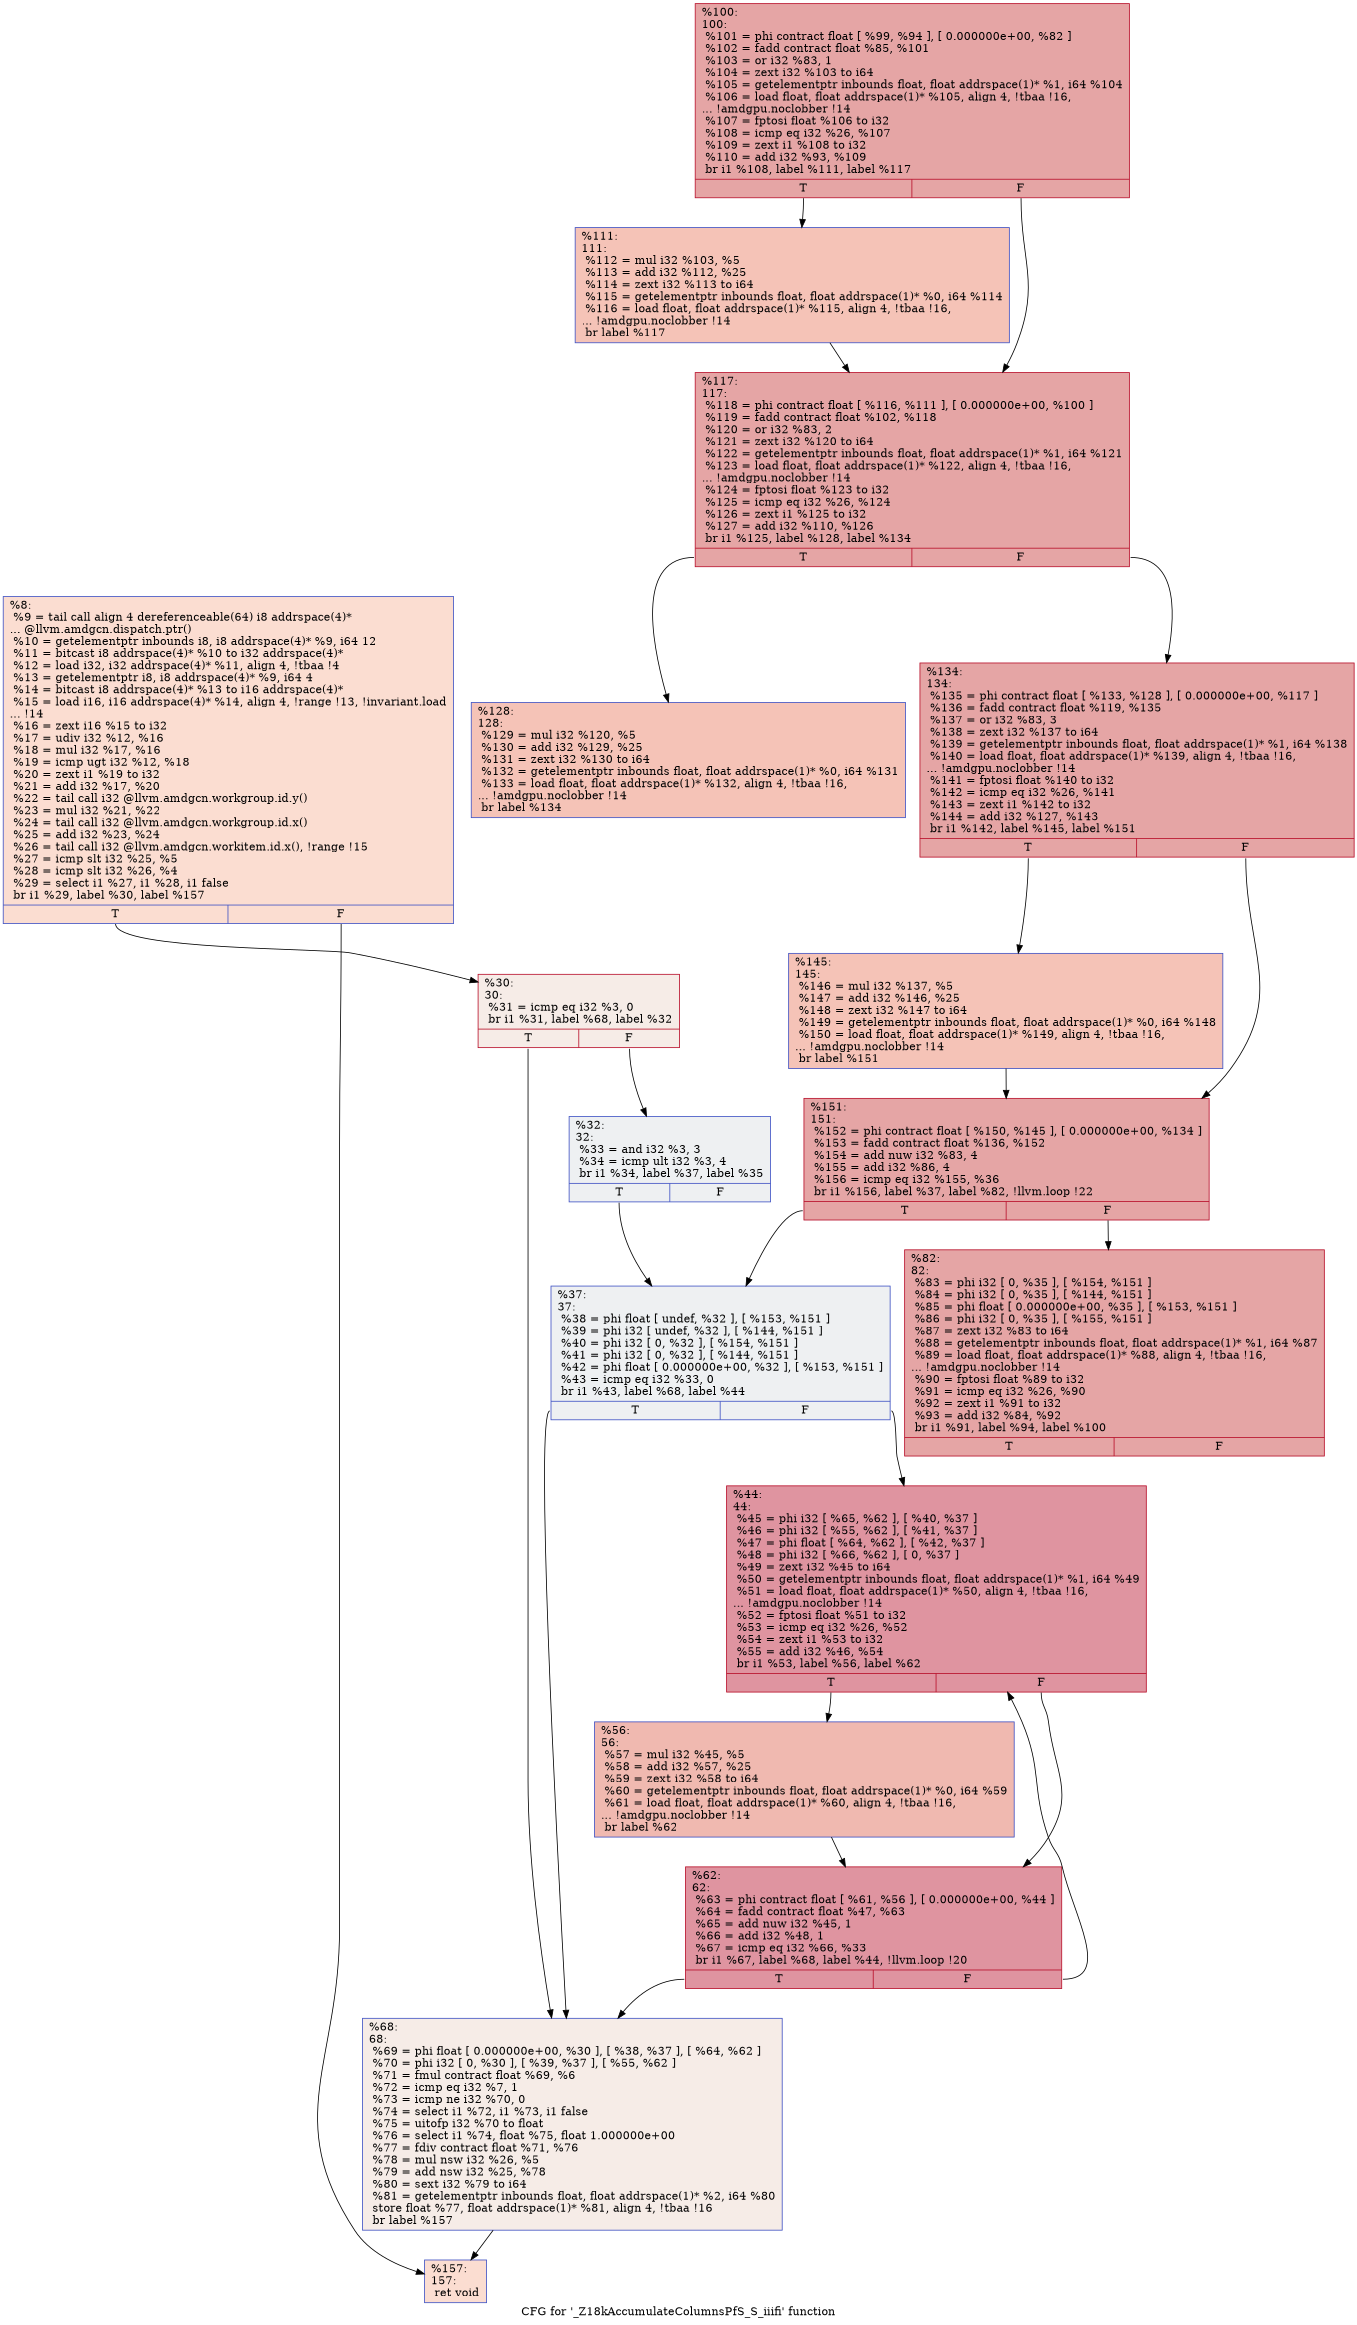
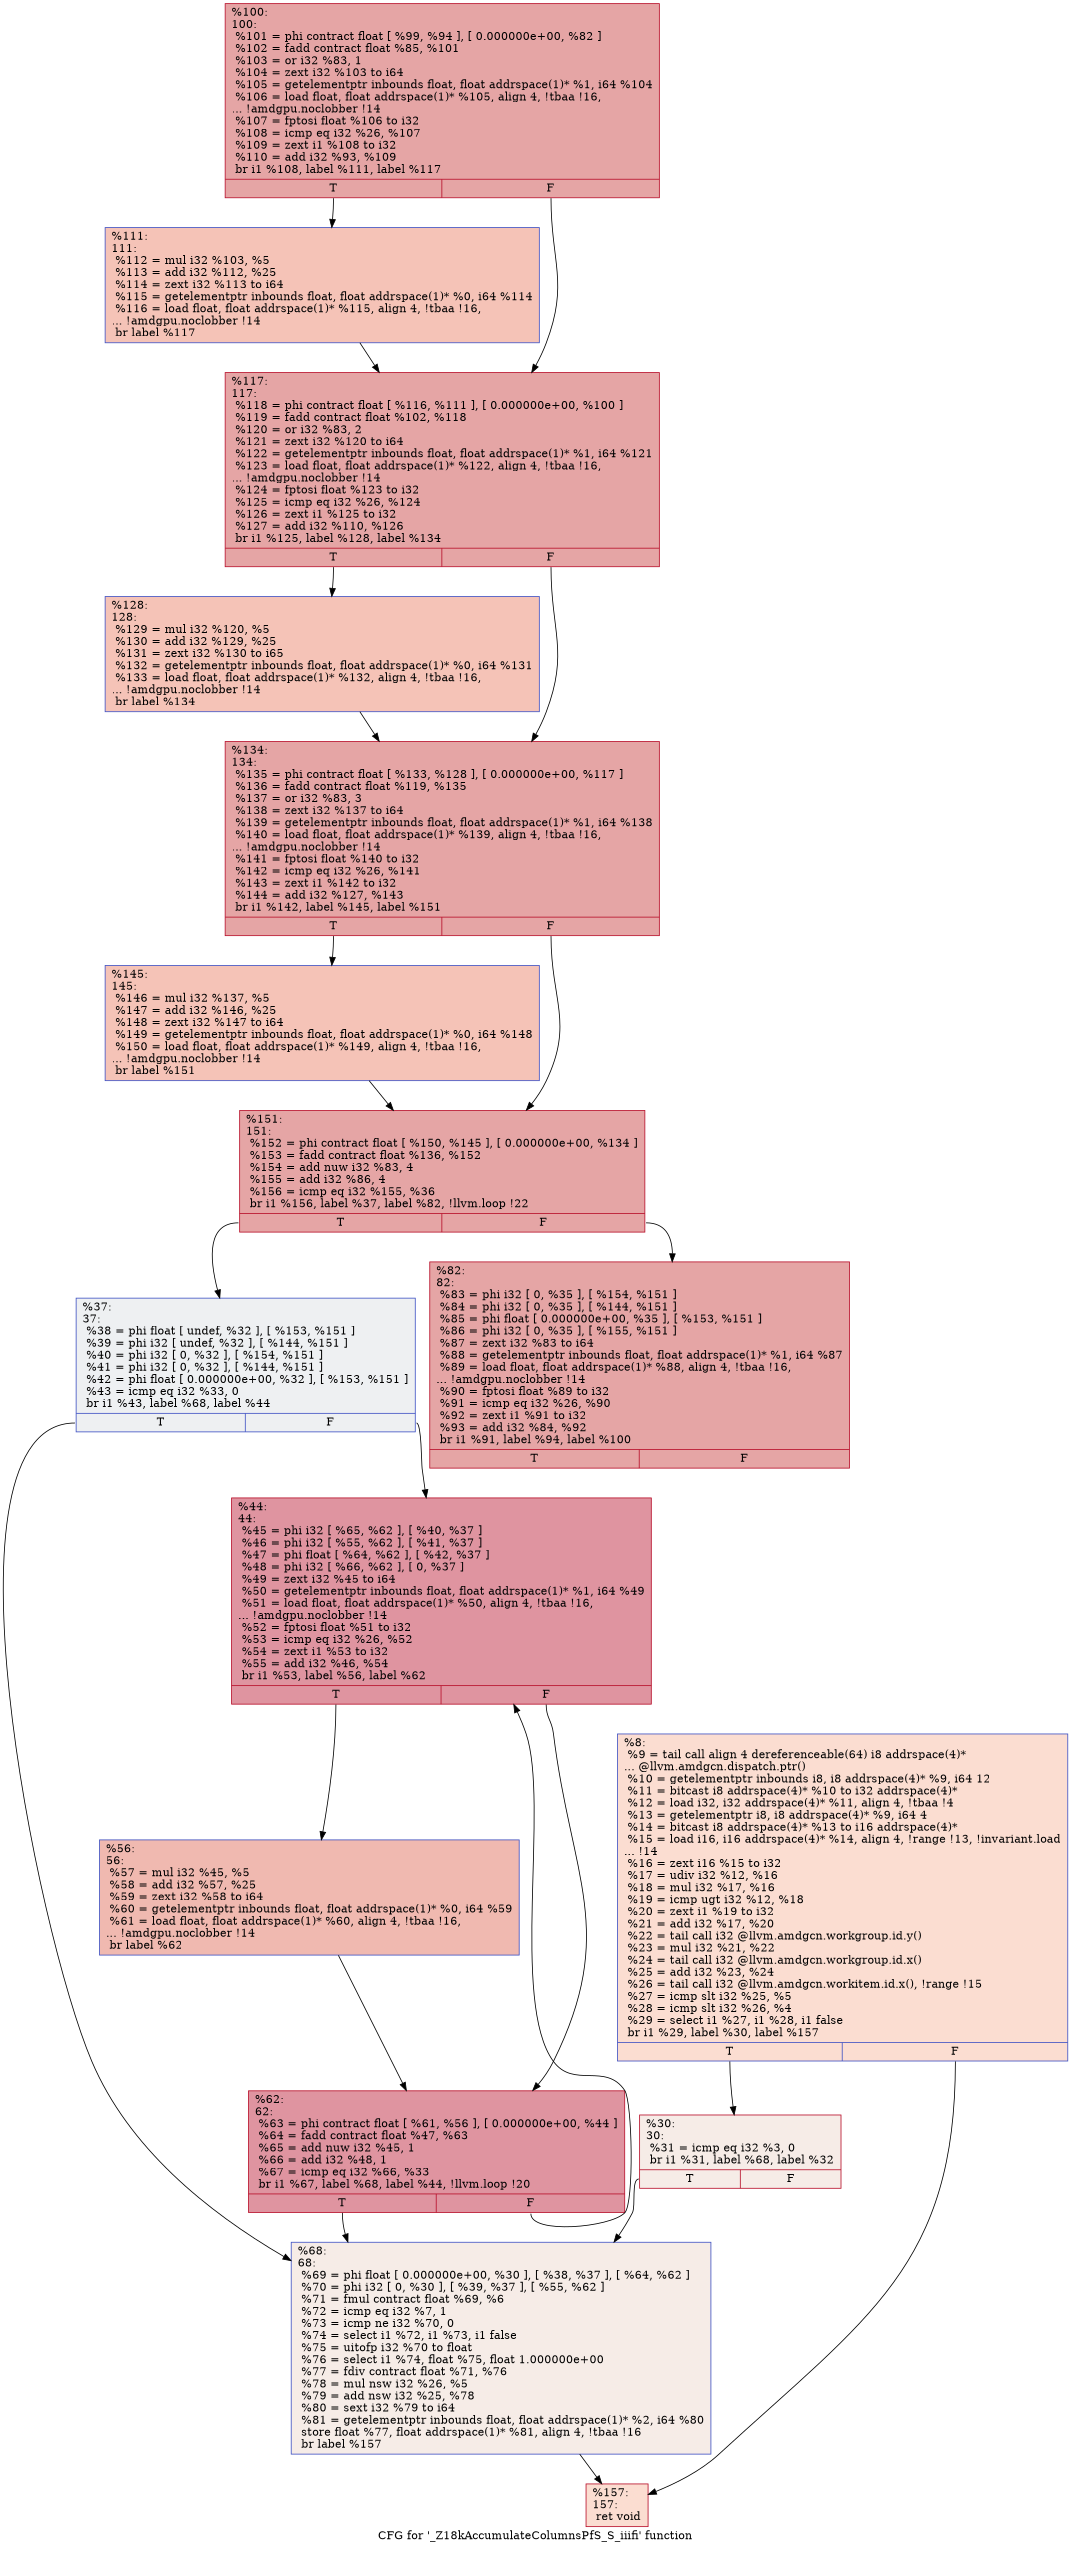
  digraph {
    label="CFG for '_Z18kAccumulateColumnsPfS_S_iiifi' function"
    node [color="#3d50c3ff" fillcolor="#c5333470" shape=record style=filled]
    edge [tailport=s0]
    n1 [fillcolor="#f7b39670" label="{%8:\l  %9 = tail call align 4 dereferenceable(64) i8 addrspace(4)*\l... @llvm.amdgcn.dispatch.ptr()\l  %10 = getelementptr inbounds i8, i8 addrspace(4)* %9, i64 12\l  %11 = bitcast i8 addrspace(4)* %10 to i32 addrspace(4)*\l  %12 = load i32, i32 addrspace(4)* %11, align 4, !tbaa !4\l  %13 = getelementptr i8, i8 addrspace(4)* %9, i64 4\l  %14 = bitcast i8 addrspace(4)* %13 to i16 addrspace(4)*\l  %15 = load i16, i16 addrspace(4)* %14, align 4, !range !13, !invariant.load\l... !14\l  %16 = zext i16 %15 to i32\l  %17 = udiv i32 %12, %16\l  %18 = mul i32 %17, %16\l  %19 = icmp ugt i32 %12, %18\l  %20 = zext i1 %19 to i32\l  %21 = add i32 %17, %20\l  %22 = tail call i32 @llvm.amdgcn.workgroup.id.y()\l  %23 = mul i32 %21, %22\l  %24 = tail call i32 @llvm.amdgcn.workgroup.id.x()\l  %25 = add i32 %23, %24\l  %26 = tail call i32 @llvm.amdgcn.workitem.id.x(), !range !15\l  %27 = icmp slt i32 %25, %5\l  %28 = icmp slt i32 %26, %4\l  %29 = select i1 %27, i1 %28, i1 false\l  br i1 %29, label %30, label %157\l|{<s0>T|<s1>F}}"]
    n2 [color="#b70d28ff" fillcolor="#ead5c970" label="{%30:\l30:                                               \l  %31 = icmp eq i32 %3, 0\l  br i1 %31, label %68, label %32\l|{<s0>T|<s1>F}}"]
-   n3 [fillcolor="#f7b39670" label="{%157:\l157:                                              \l  ret void\l}"]
+   n3 [color="#b70d28ff" fillcolor="#f7b39670" label="{%157:\l157:                                              \l  ret void\l}"]
    n4 [fillcolor="#ead5c970" label="{%68:\l68:                                               \l  %69 = phi float [ 0.000000e+00, %30 ], [ %38, %37 ], [ %64, %62 ]\l  %70 = phi i32 [ 0, %30 ], [ %39, %37 ], [ %55, %62 ]\l  %71 = fmul contract float %69, %6\l  %72 = icmp eq i32 %7, 1\l  %73 = icmp ne i32 %70, 0\l  %74 = select i1 %72, i1 %73, i1 false\l  %75 = uitofp i32 %70 to float\l  %76 = select i1 %74, float %75, float 1.000000e+00\l  %77 = fdiv contract float %71, %76\l  %78 = mul nsw i32 %26, %5\l  %79 = add nsw i32 %25, %78\l  %80 = sext i32 %79 to i64\l  %81 = getelementptr inbounds float, float addrspace(1)* %2, i64 %80\l  store float %77, float addrspace(1)* %81, align 4, !tbaa !16\l  br label %157\l}"]
-   n5 [fillcolor="#d9dce170" label="{%32:\l32:                                               \l  %33 = and i32 %3, 3\l  %34 = icmp ult i32 %3, 4\l  br i1 %34, label %37, label %35\l|{<s0>T|<s1>F}}"]
    n6 [fillcolor="#d9dce170" label="{%37:\l37:                                               \l  %38 = phi float [ undef, %32 ], [ %153, %151 ]\l  %39 = phi i32 [ undef, %32 ], [ %144, %151 ]\l  %40 = phi i32 [ 0, %32 ], [ %154, %151 ]\l  %41 = phi i32 [ 0, %32 ], [ %144, %151 ]\l  %42 = phi float [ 0.000000e+00, %32 ], [ %153, %151 ]\l  %43 = icmp eq i32 %33, 0\l  br i1 %43, label %68, label %44\l|{<s0>T|<s1>F}}"]
    n7 [color="#b70d28ff" fillcolor="#b70d2870" label="{%44:\l44:                                               \l  %45 = phi i32 [ %65, %62 ], [ %40, %37 ]\l  %46 = phi i32 [ %55, %62 ], [ %41, %37 ]\l  %47 = phi float [ %64, %62 ], [ %42, %37 ]\l  %48 = phi i32 [ %66, %62 ], [ 0, %37 ]\l  %49 = zext i32 %45 to i64\l  %50 = getelementptr inbounds float, float addrspace(1)* %1, i64 %49\l  %51 = load float, float addrspace(1)* %50, align 4, !tbaa !16,\l... !amdgpu.noclobber !14\l  %52 = fptosi float %51 to i32\l  %53 = icmp eq i32 %26, %52\l  %54 = zext i1 %53 to i32\l  %55 = add i32 %46, %54\l  br i1 %53, label %56, label %62\l|{<s0>T|<s1>F}}"]
    n8 [fillcolor="#de614d70" label="{%56:\l56:                                               \l  %57 = mul i32 %45, %5\l  %58 = add i32 %57, %25\l  %59 = zext i32 %58 to i64\l  %60 = getelementptr inbounds float, float addrspace(1)* %0, i64 %59\l  %61 = load float, float addrspace(1)* %60, align 4, !tbaa !16,\l... !amdgpu.noclobber !14\l  br label %62\l}"]
    n9 [color="#b70d28ff" fillcolor="#b70d2870" label="{%62:\l62:                                               \l  %63 = phi contract float [ %61, %56 ], [ 0.000000e+00, %44 ]\l  %64 = fadd contract float %47, %63\l  %65 = add nuw i32 %45, 1\l  %66 = add i32 %48, 1\l  %67 = icmp eq i32 %66, %33\l  br i1 %67, label %68, label %44, !llvm.loop !20\l|{<s0>T|<s1>F}}"]
    n10 [color="#b70d28ff" label="{%82:\l82:                                               \l  %83 = phi i32 [ 0, %35 ], [ %154, %151 ]\l  %84 = phi i32 [ 0, %35 ], [ %144, %151 ]\l  %85 = phi float [ 0.000000e+00, %35 ], [ %153, %151 ]\l  %86 = phi i32 [ 0, %35 ], [ %155, %151 ]\l  %87 = zext i32 %83 to i64\l  %88 = getelementptr inbounds float, float addrspace(1)* %1, i64 %87\l  %89 = load float, float addrspace(1)* %88, align 4, !tbaa !16,\l... !amdgpu.noclobber !14\l  %90 = fptosi float %89 to i32\l  %91 = icmp eq i32 %26, %90\l  %92 = zext i1 %91 to i32\l  %93 = add i32 %84, %92\l  br i1 %91, label %94, label %100\l|{<s0>T|<s1>F}}"]
    n11 [color="#b70d28ff" label="{%100:\l100:                                              \l  %101 = phi contract float [ %99, %94 ], [ 0.000000e+00, %82 ]\l  %102 = fadd contract float %85, %101\l  %103 = or i32 %83, 1\l  %104 = zext i32 %103 to i64\l  %105 = getelementptr inbounds float, float addrspace(1)* %1, i64 %104\l  %106 = load float, float addrspace(1)* %105, align 4, !tbaa !16,\l... !amdgpu.noclobber !14\l  %107 = fptosi float %106 to i32\l  %108 = icmp eq i32 %26, %107\l  %109 = zext i1 %108 to i32\l  %110 = add i32 %93, %109\l  br i1 %108, label %111, label %117\l|{<s0>T|<s1>F}}"]
    n12 [fillcolor="#e8765c70" label="{%111:\l111:                                              \l  %112 = mul i32 %103, %5\l  %113 = add i32 %112, %25\l  %114 = zext i32 %113 to i64\l  %115 = getelementptr inbounds float, float addrspace(1)* %0, i64 %114\l  %116 = load float, float addrspace(1)* %115, align 4, !tbaa !16,\l... !amdgpu.noclobber !14\l  br label %117\l}"]
    n13 [color="#b70d28ff" label="{%117:\l117:                                              \l  %118 = phi contract float [ %116, %111 ], [ 0.000000e+00, %100 ]\l  %119 = fadd contract float %102, %118\l  %120 = or i32 %83, 2\l  %121 = zext i32 %120 to i64\l  %122 = getelementptr inbounds float, float addrspace(1)* %1, i64 %121\l  %123 = load float, float addrspace(1)* %122, align 4, !tbaa !16,\l... !amdgpu.noclobber !14\l  %124 = fptosi float %123 to i32\l  %125 = icmp eq i32 %26, %124\l  %126 = zext i1 %125 to i32\l  %127 = add i32 %110, %126\l  br i1 %125, label %128, label %134\l|{<s0>T|<s1>F}}"]
-   n14 [fillcolor="#e8765c70" label="{%128:\l128:                                              \l  %129 = mul i32 %120, %5\l  %130 = add i32 %129, %25\l  %131 = zext i32 %130 to i64\l  %132 = getelementptr inbounds float, float addrspace(1)* %0, i64 %131\l  %133 = load float, float addrspace(1)* %132, align 4, !tbaa !16,\l... !amdgpu.noclobber !14\l  br label %134\l}"]
+   n14 [fillcolor="#e8765c70" label="{%128:\l128:                                              \l  %129 = mul i32 %120, %5\l  %130 = add i32 %129, %25\l  %131 = zext i32 %130 to i65\l  %132 = getelementptr inbounds float, float addrspace(1)* %0, i64 %131\l  %133 = load float, float addrspace(1)* %132, align 4, !tbaa !16,\l... !amdgpu.noclobber !14\l  br label %134\l}"]
    n15 [color="#b70d28ff" label="{%134:\l134:                                              \l  %135 = phi contract float [ %133, %128 ], [ 0.000000e+00, %117 ]\l  %136 = fadd contract float %119, %135\l  %137 = or i32 %83, 3\l  %138 = zext i32 %137 to i64\l  %139 = getelementptr inbounds float, float addrspace(1)* %1, i64 %138\l  %140 = load float, float addrspace(1)* %139, align 4, !tbaa !16,\l... !amdgpu.noclobber !14\l  %141 = fptosi float %140 to i32\l  %142 = icmp eq i32 %26, %141\l  %143 = zext i1 %142 to i32\l  %144 = add i32 %127, %143\l  br i1 %142, label %145, label %151\l|{<s0>T|<s1>F}}"]
    n16 [fillcolor="#e8765c70" label="{%145:\l145:                                              \l  %146 = mul i32 %137, %5\l  %147 = add i32 %146, %25\l  %148 = zext i32 %147 to i64\l  %149 = getelementptr inbounds float, float addrspace(1)* %0, i64 %148\l  %150 = load float, float addrspace(1)* %149, align 4, !tbaa !16,\l... !amdgpu.noclobber !14\l  br label %151\l}"]
    n17 [color="#b70d28ff" label="{%151:\l151:                                              \l  %152 = phi contract float [ %150, %145 ], [ 0.000000e+00, %134 ]\l  %153 = fadd contract float %136, %152\l  %154 = add nuw i32 %83, 4\l  %155 = add i32 %86, 4\l  %156 = icmp eq i32 %155, %36\l  br i1 %156, label %37, label %82, !llvm.loop !22\l|{<s0>T|<s1>F}}"]
    n1 -> n2
    n1 -> n3 [tailport=s1]
    n2 -> n4
-   n2 -> n5 [tailport=s1]
    n4 -> n3
-   n5 -> n6
    n6 -> n4
    n6 -> n7 [tailport=s1]
    n7 -> n8
    n7 -> n9 [tailport=s1]
    n8 -> n9
    n9 -> n4
    n9 -> n7 [tailport=s1]
    n11 -> n12
    n11 -> n13 [tailport=s1]
    n12 -> n13
    n13 -> n14
    n13 -> n15 [tailport=s1]
+   n14 -> n15
    n15 -> n16
    n15 -> n17 [tailport=s1]
    n16 -> n17
    n17 -> n6
    n17 -> n10 [tailport=s1]
  }
